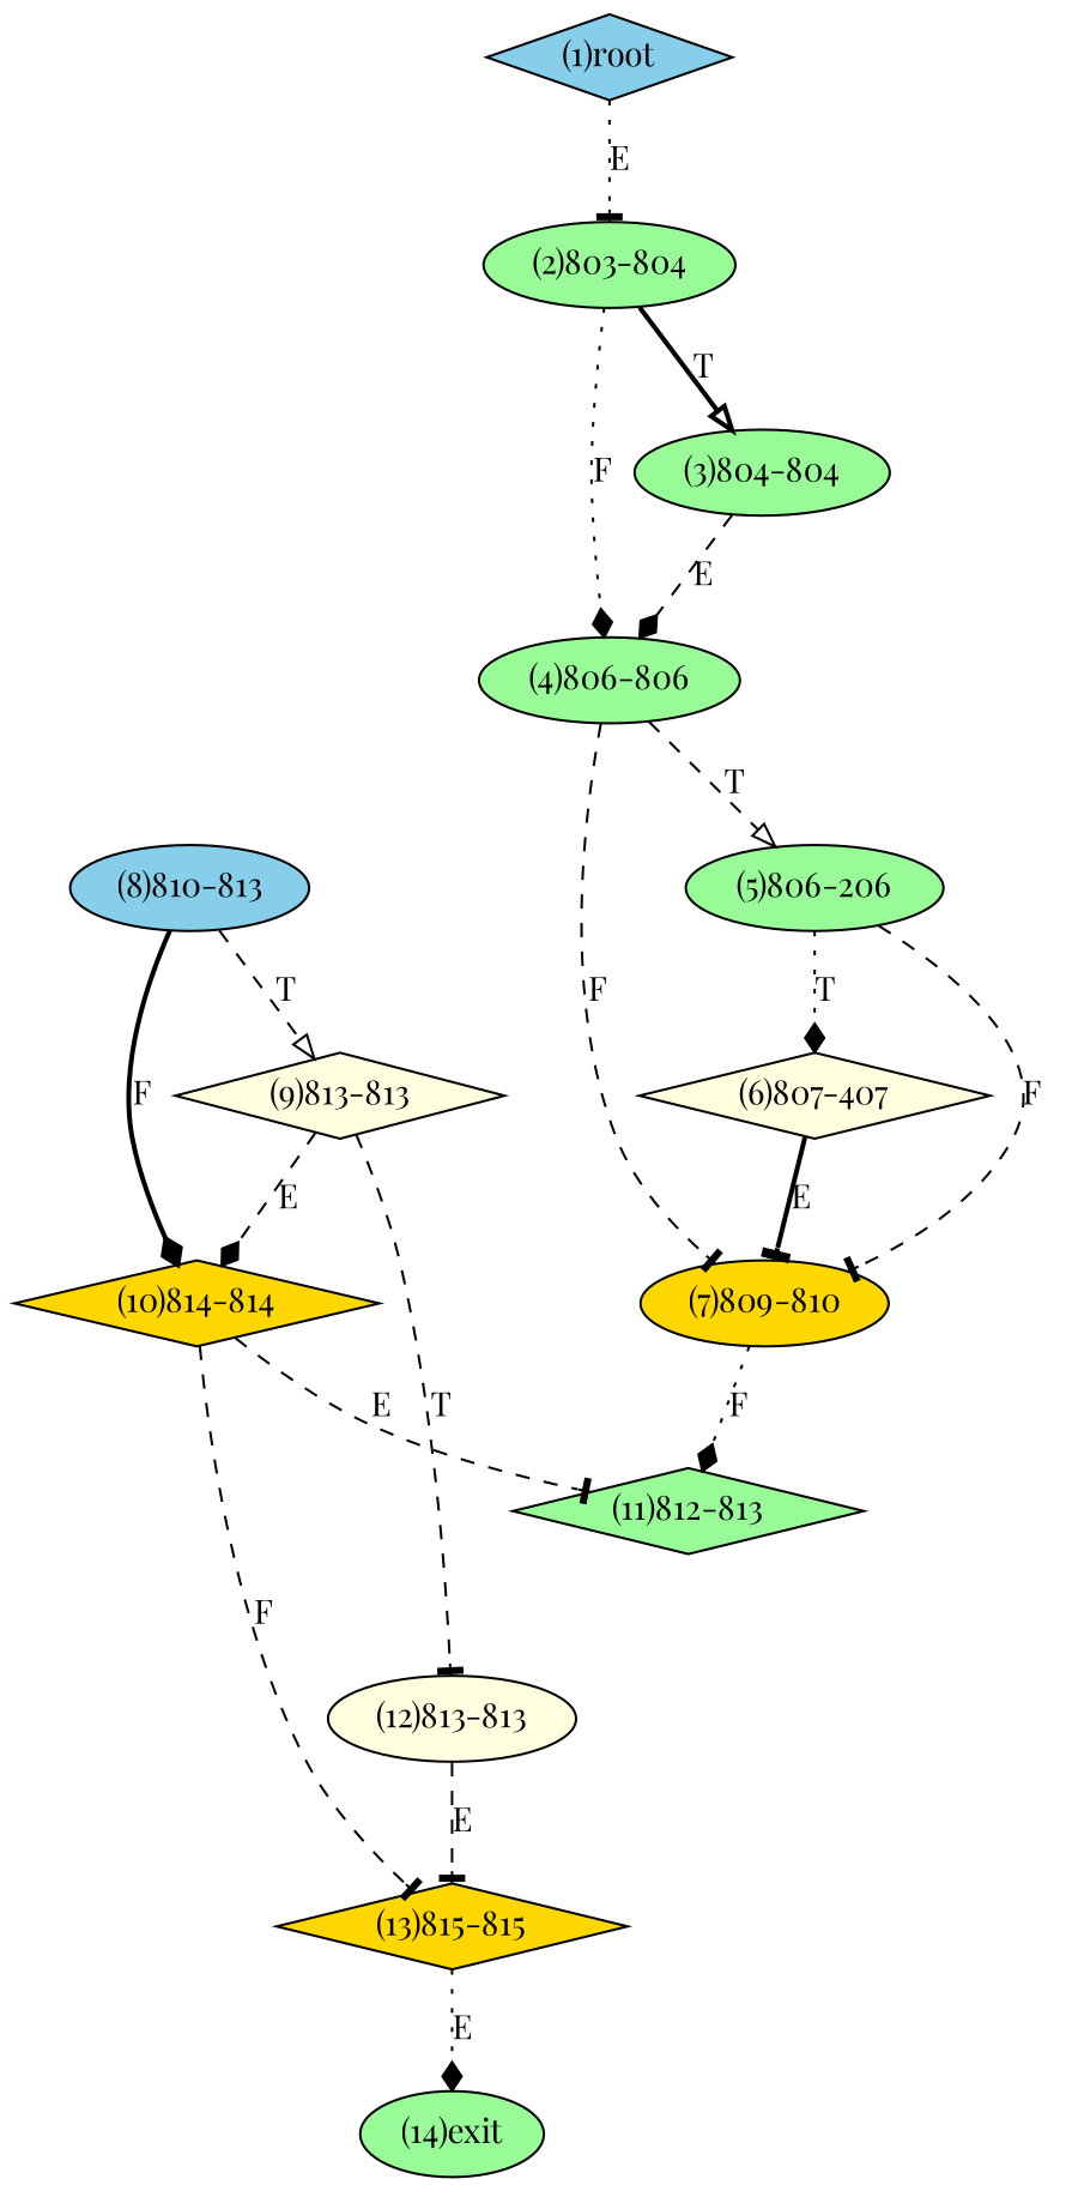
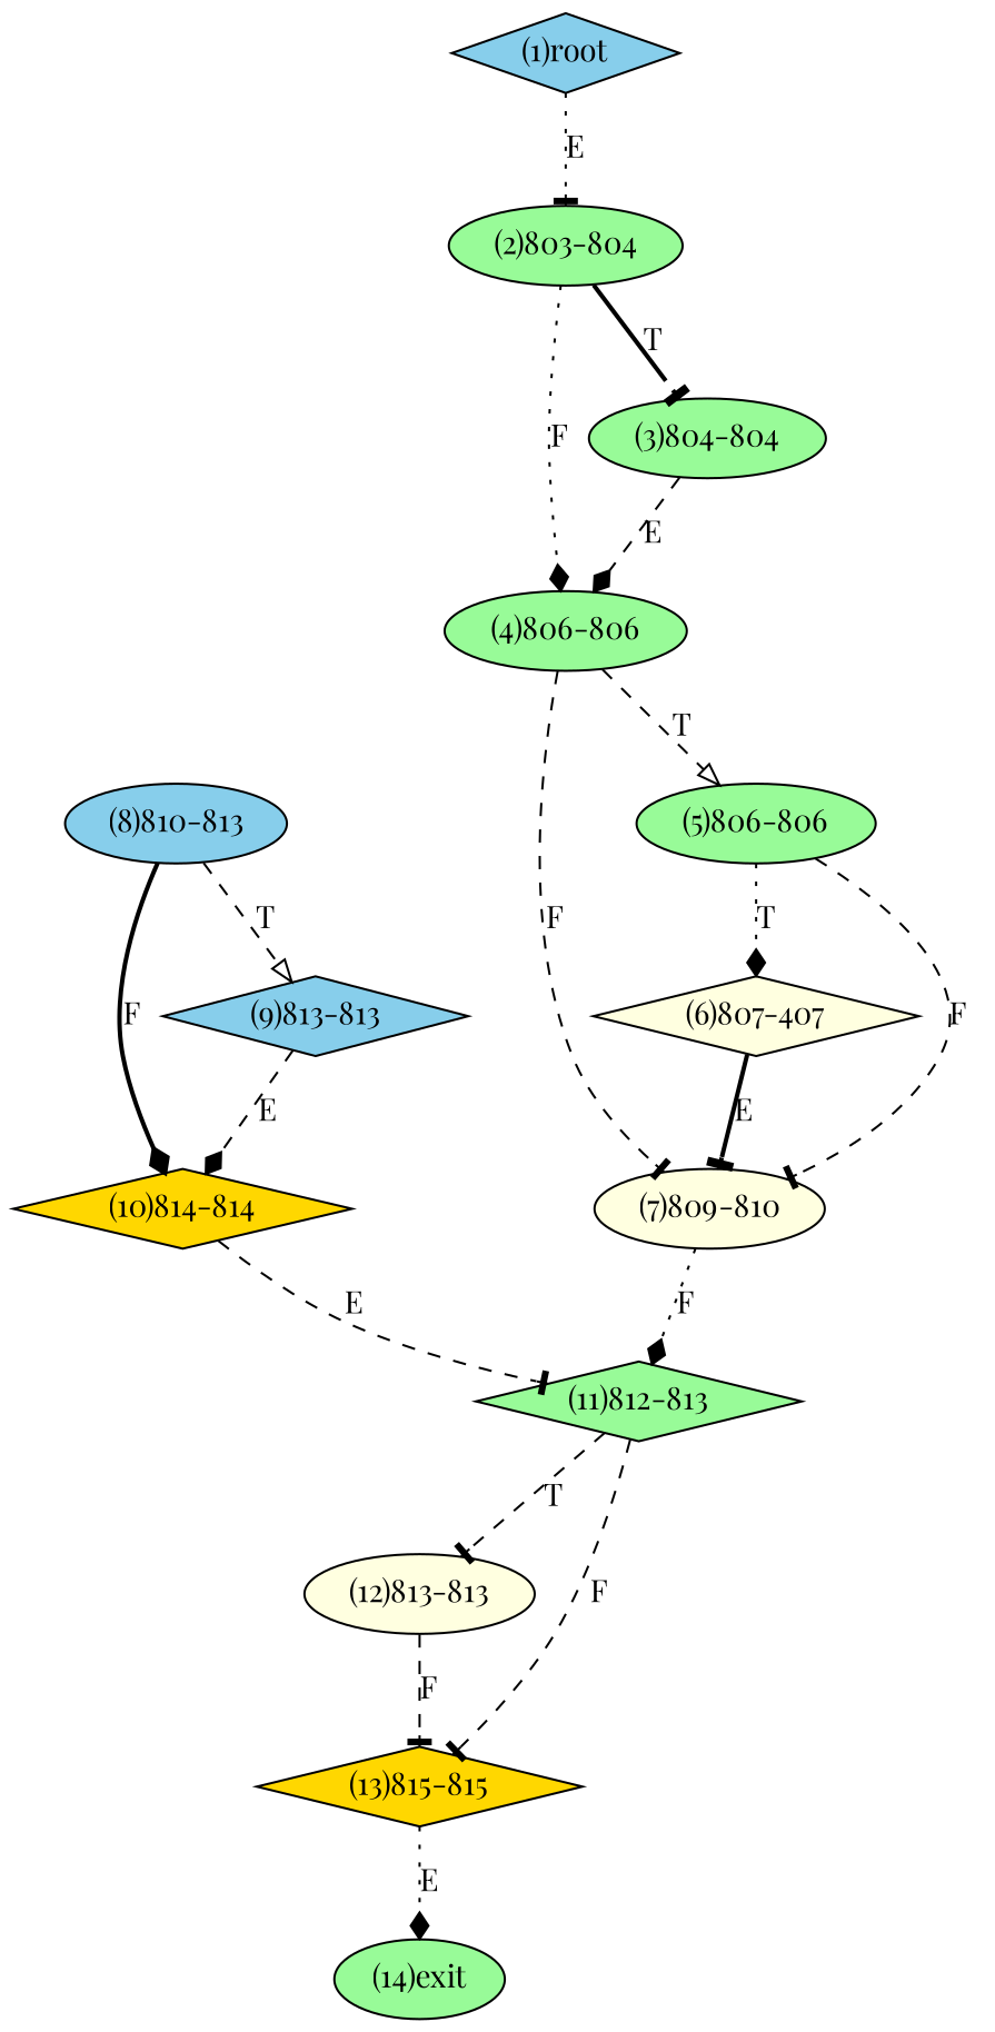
  digraph {
    fontname="Playfair Display"
    node [fillcolor=palegreen fontname="Playfair Display" shape=ellipse style=filled]
    edge [arrowhead=tee fontname="Playfair Display" style=dashed]
    n1 [fillcolor=skyblue label="(1)root" shape=diamond]
    n2 [label="(2)803-804"]
    n3 [label="(3)804-804"]
    n4 [label="(4)806-806"]
-   n5 [label="(5)806-206"]
-   n6 [fillcolor=gold label="(7)809-810"]
+   n5 [label="(5)806-806"]
+   n6 [fillcolor=lightyellow label="(7)809-810"]
    n7 [fillcolor=lightyellow label="(6)807-407" shape=diamond]
    n8 [label="(11)812-813" shape=diamond]
    n9 [fillcolor=lightyellow label="(12)813-813"]
    n10 [fillcolor=gold label="(13)815-815" shape=diamond]
    n11 [fillcolor=skyblue label="(8)810-813"]
-   n12 [fillcolor=lightyellow label="(9)813-813" shape=diamond]
+   n12 [fillcolor=skyblue label="(9)813-813" shape=diamond]
    n13 [fillcolor=gold label="(10)814-814" shape=diamond]
    n14 [label="(14)exit"]
    n1 -> n2 [label=E style=dotted]
-   n2 -> n3 [arrowhead=onormal label=T style=bold]
+   n2 -> n3 [label=T style=bold]
    n2 -> n4 [arrowhead=diamond label=F style=dotted]
    n3 -> n4 [arrowhead=diamond label=E]
    n4 -> n5 [arrowhead=onormal label=T]
    n4 -> n6 [label=F]
    n5 -> n6 [label=F]
    n5 -> n7 [arrowhead=diamond label=T style=dotted]
    n6 -> n8 [arrowhead=diamond label=F style=dotted]
    n7 -> n6 [label=E style=bold]
-   n12 -> n9 [label=T]
-   n13 -> n10 [label=F]
-   n9 -> n10 [label=E]
+   n8 -> n9 [label=T]
+   n8 -> n10 [label=F]
+   n9 -> n10 [label=F]
    n10 -> n14 [arrowhead=diamond label=E style=dotted]
    n11 -> n12 [arrowhead=onormal label=T]
    n11 -> n13 [arrowhead=diamond label=F style=bold]
    n12 -> n13 [arrowhead=diamond label=E]
    n13 -> n8 [label=E]
  }
